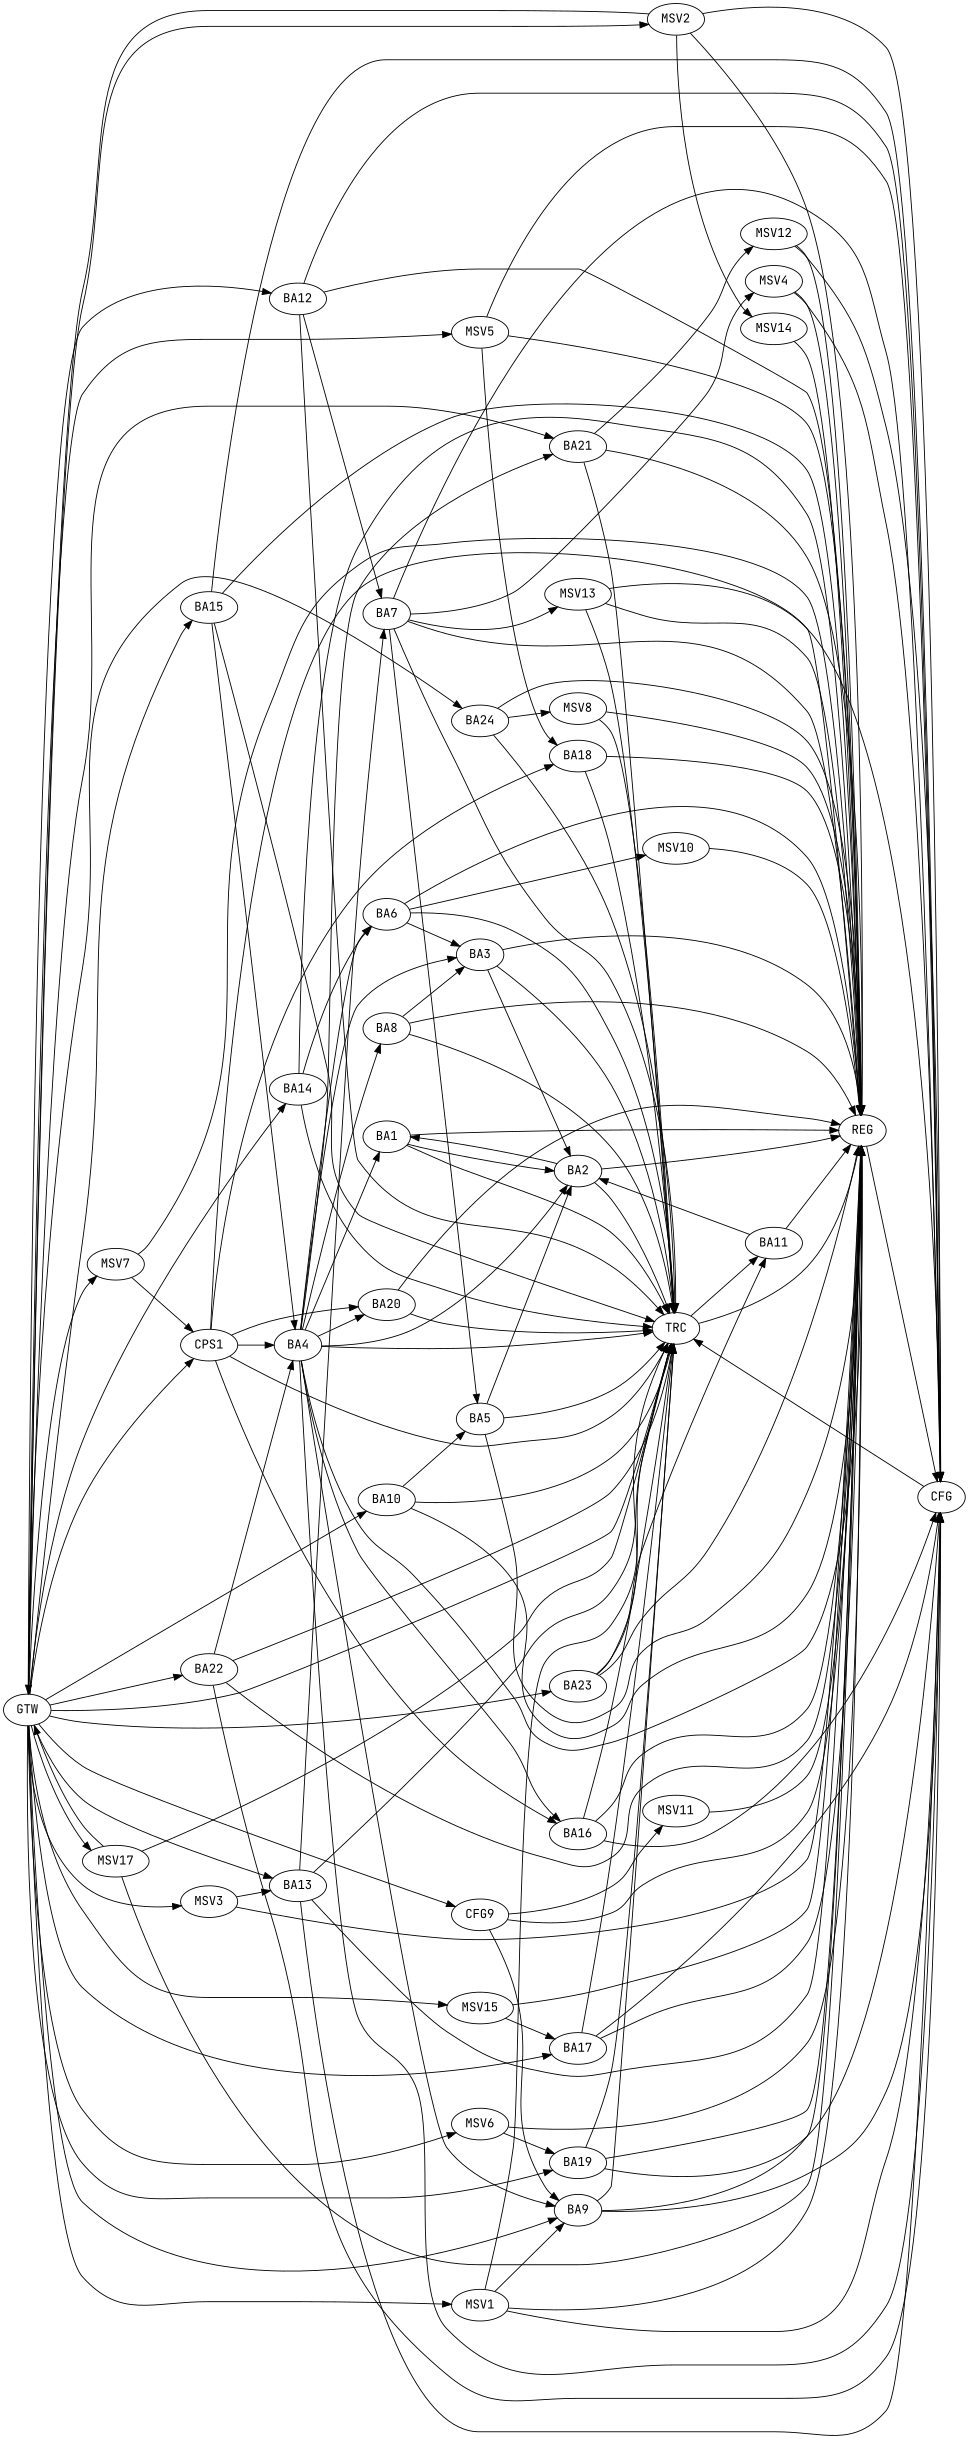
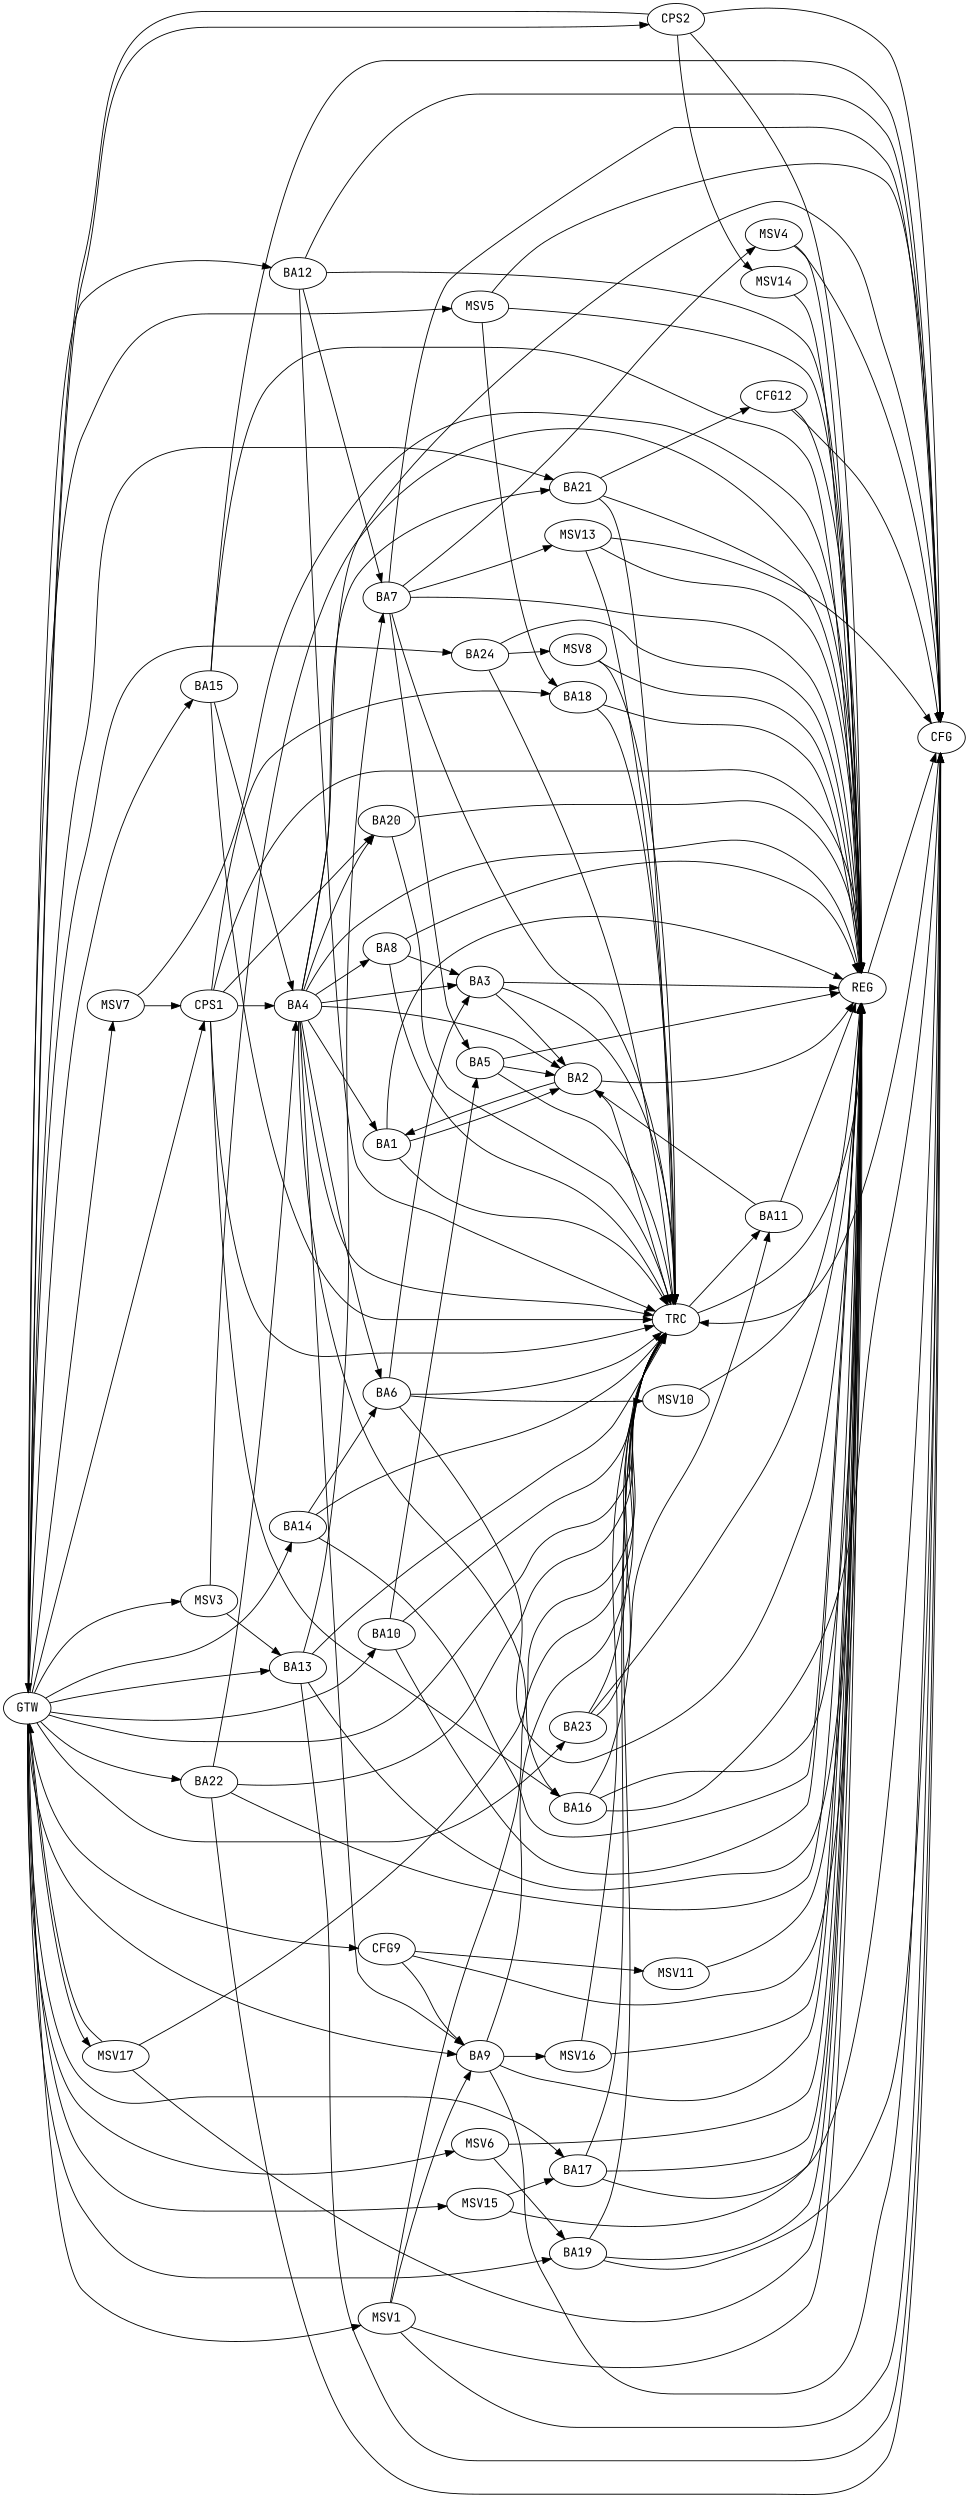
  strict digraph {
    fontname="JetBrains Mono"
    rankdir=LR
    node [fontname="JetBrains Mono"]
    edge [fontname="JetBrains Mono"]
    n1 [label=BA1]
    n2 [label=BA2]
    n3 [label=REG]
    n4 [label=TRC]
    n5 [label=CFG]
    n6 [label=BA11]
    n7 [label=BA3]
    n8 [label=BA4]
    n9 [label=BA6]
    n10 [label=BA8]
    n11 [label=BA9]
    n12 [label=BA16]
    n13 [label=BA20]
    n14 [label=BA21]
    n15 [label=MSV10]
-   n17 [label=MSV12]
+   n16 [label=MSV16]
+   n17 [label=CFG12]
    n18 [label=BA5]
    n19 [label=BA7]
    n20 [label=MSV4]
    n21 [label=MSV13]
    n22 [label=BA10]
    n23 [label=BA12]
    n24 [label=BA13]
    n25 [label=BA14]
    n26 [label=BA15]
    n27 [label=BA17]
    n28 [label=BA18]
    n29 [label=BA19]
    n30 [label=BA22]
    n31 [label=BA23]
    n32 [label=BA24]
    n33 [label=MSV8]
    n34 [label=CPS1]
    n35 [label=GTW]
    n36 [label=MSV1]
-   n37 [label=MSV2]
+   n37 [label=CPS2]
    n38 [label=MSV3]
    n39 [label=MSV5]
    n40 [label=MSV6]
    n41 [label=MSV7]
    n42 [label=CFG9]
    n43 [label=MSV15]
    n44 [label=MSV17]
    n45 [label=MSV14]
    n46 [label=MSV11]
    n1 -> n2
    n1 -> n3
    n1 -> n4
    n2 -> n1
    n2 -> n3
    n2 -> n4
    n3 -> n5
    n4 -> n3
    n4 -> n6
    n5 -> n4
    n6 -> n2
    n6 -> n3
    n7 -> n2
    n7 -> n3
    n7 -> n4
    n8 -> n1
    n8 -> n2
    n8 -> n3
    n8 -> n4
    n8 -> n5
    n8 -> n7
    n8 -> n9
    n8 -> n10
    n8 -> n11
    n8 -> n12
    n8 -> n13
    n8 -> n14
    n9 -> n3
    n9 -> n4
    n9 -> n7
    n9 -> n15
    n10 -> n3
    n10 -> n4
    n10 -> n7
    n11 -> n3
    n11 -> n4
    n11 -> n5
+   n11 -> n16
    n12 -> n3
    n12 -> n4
    n12 -> n5
    n13 -> n3
    n13 -> n4
    n14 -> n3
    n14 -> n4
    n14 -> n17
    n15 -> n3
+   n16 -> n3
+   n16 -> n4
    n17 -> n3
    n17 -> n5
    n18 -> n2
    n18 -> n3
    n18 -> n4
    n19 -> n3
    n19 -> n4
    n19 -> n5
    n19 -> n18
    n19 -> n20
    n19 -> n21
    n20 -> n3
    n20 -> n5
    n21 -> n3
    n21 -> n4
    n21 -> n5
    n22 -> n3
    n22 -> n4
    n22 -> n18
    n23 -> n3
    n23 -> n4
    n23 -> n5
    n23 -> n19
    n24 -> n3
    n24 -> n4
    n24 -> n5
    n24 -> n19
    n25 -> n3
    n25 -> n4
    n25 -> n9
    n26 -> n3
    n26 -> n4
    n26 -> n5
    n26 -> n8
    n27 -> n3
    n27 -> n4
    n27 -> n5
    n28 -> n3
    n28 -> n4
    n29 -> n3
    n29 -> n4
    n29 -> n5
    n30 -> n3
    n30 -> n4
    n30 -> n5
    n30 -> n8
    n31 -> n3
    n31 -> n4
    n31 -> n6
    n32 -> n3
    n32 -> n4
    n32 -> n33
    n33 -> n3
    n33 -> n4
    n34 -> n3
    n34 -> n4
    n34 -> n8
    n34 -> n12
    n34 -> n13
    n34 -> n28
    n35 -> n4
    n35 -> n11
    n35 -> n14
    n35 -> n22
    n35 -> n23
    n35 -> n24
    n35 -> n25
    n35 -> n26
    n35 -> n27
    n35 -> n29
    n35 -> n30
    n35 -> n31
    n35 -> n32
    n35 -> n34
    n35 -> n36
    n35 -> n37
    n35 -> n38
    n35 -> n39
    n35 -> n40
    n35 -> n41
    n35 -> n42
    n35 -> n43
    n35 -> n44
    n36 -> n3
    n36 -> n4
    n36 -> n5
    n36 -> n11
    n37 -> n3
    n37 -> n5
    n37 -> n35
    n37 -> n45
    n38 -> n3
    n38 -> n24
    n39 -> n3
    n39 -> n5
    n39 -> n28
    n40 -> n3
    n40 -> n29
    n41 -> n3
    n41 -> n34
    n42 -> n3
    n42 -> n11
    n42 -> n46
    n43 -> n3
    n43 -> n27
    n44 -> n3
    n44 -> n4
    n44 -> n35
    n45 -> n3
    n46 -> n3
  }
